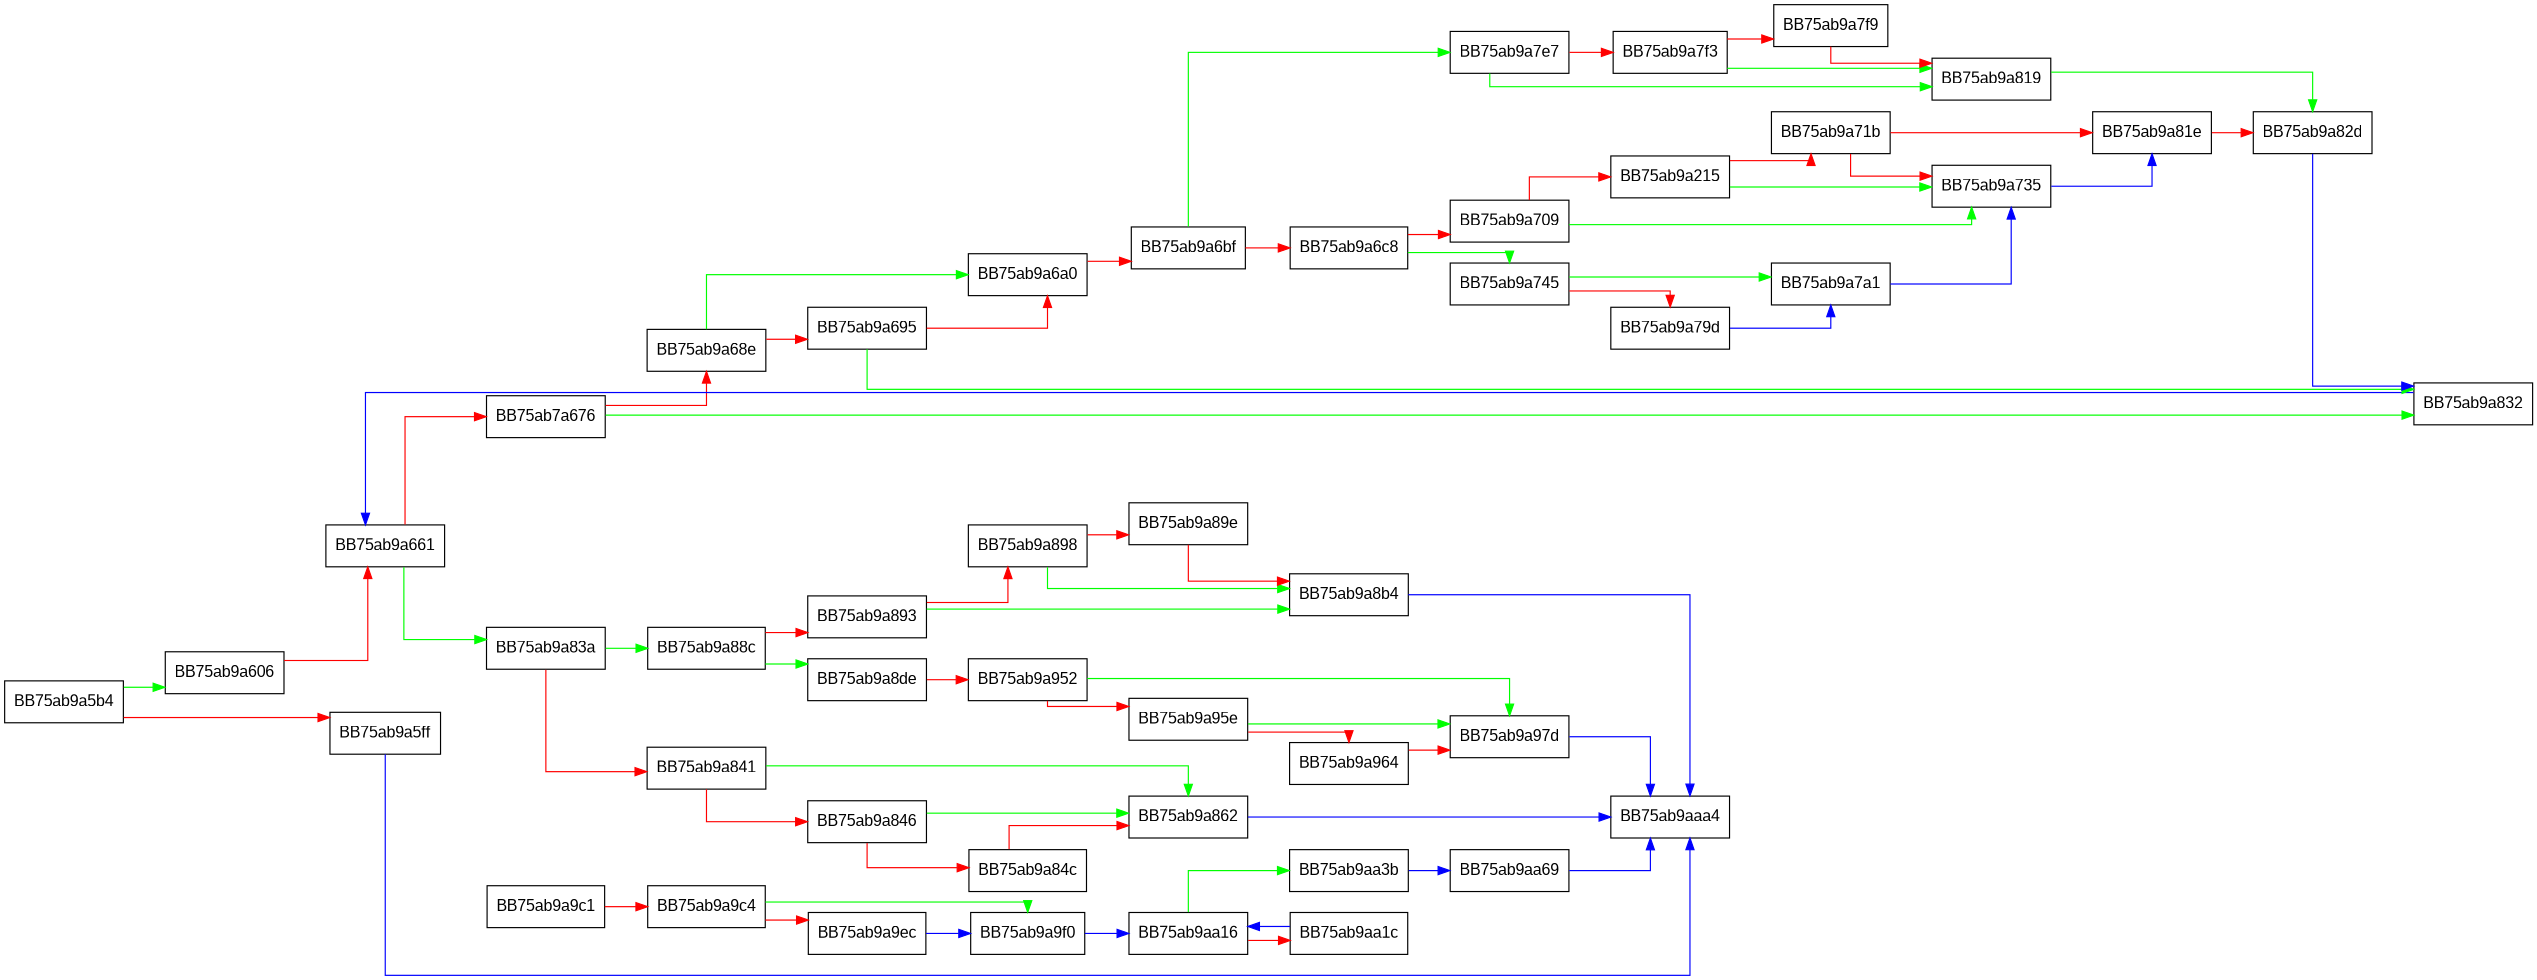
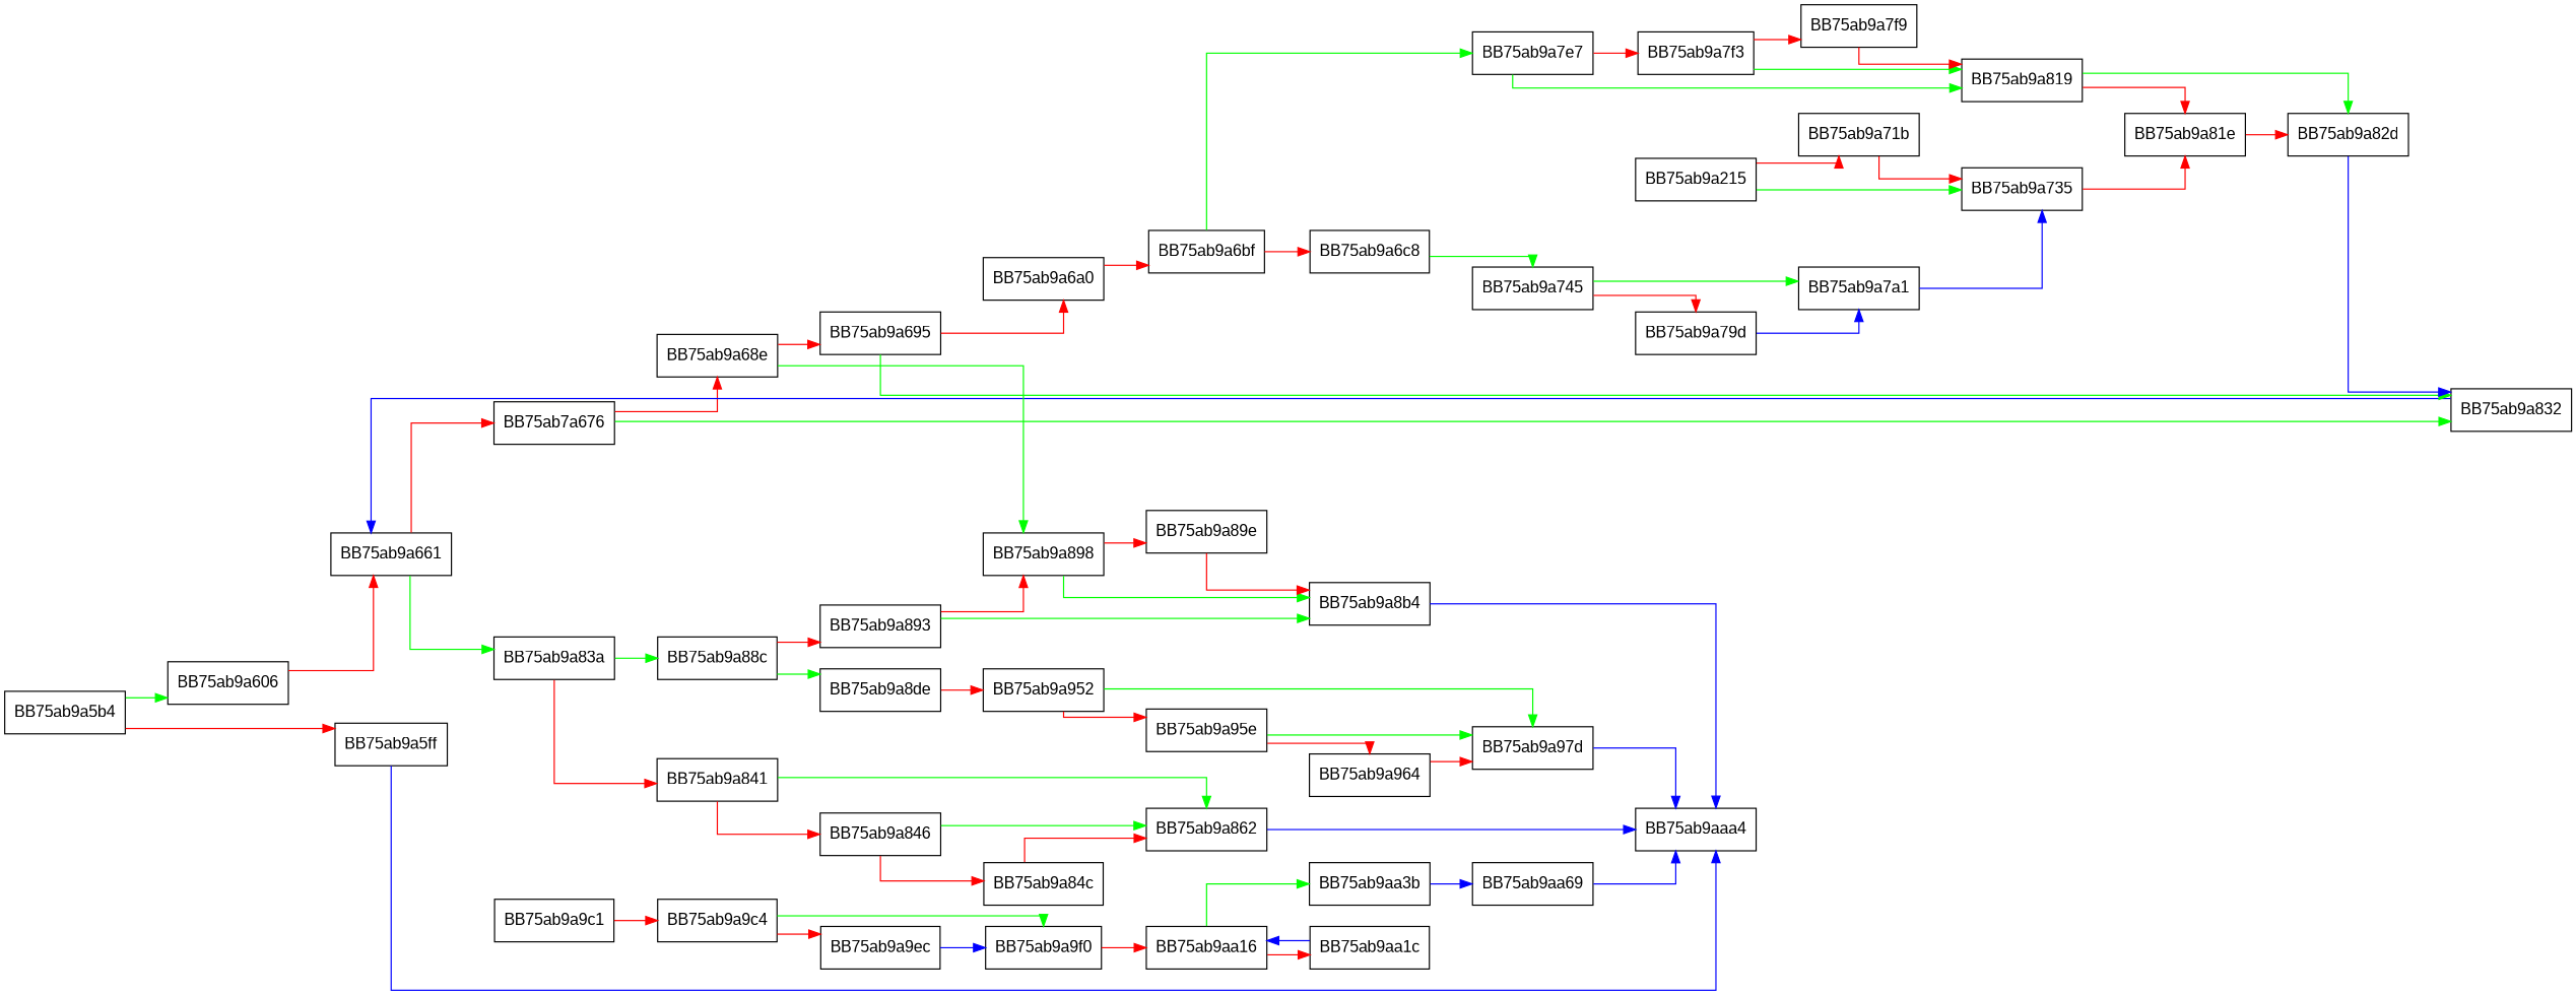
  digraph {
    fontname="Liberation Sans"
    rankdir=LR
    splines=ortho
    node [fontname="Liberation Sans" shape=box]
    edge [color=red fontname="Liberation Sans"]
    BB75ab9a5b4
    BB75ab9a606
    BB75ab9a5ff
    BB75ab9a661
    BB75ab9aaa4
    BB75ab9a83a
    n7 [label=BB75ab7a676]
    BB75ab9a88c
    BB75ab9a841
    BB75ab9a832
    BB75ab9a68e
    BB75ab9a8de
    BB75ab9a893
    BB75ab9a862
    BB75ab9a846
    BB75ab9a6a0
    BB75ab9a695
    BB75ab9a6bf
    BB75ab9a7e7
    BB75ab9a819
    BB75ab9a7f3
    BB75ab9a6c8
    BB75ab9a81e
    BB75ab9a82d
    BB75ab9a7f9
    BB75ab9a745
-   BB75ab9a709
    BB75ab9a7a1
    BB75ab9a79d
    BB75ab9a735
    n31 [label=BB75ab9a215]
    BB75ab9a71b
    BB75ab9a952
    BB75ab9a8b4
    BB75ab9a898
    BB75ab9a84c
    BB75ab9a97d
    BB75ab9a95e
    BB75ab9a89e
    BB75ab9a9c4
    BB75ab9a9f0
    BB75ab9a9ec
    BB75ab9a9c1
    BB75ab9a964
    BB75ab9aa16
    BB75ab9aa3b
    BB75ab9aa1c
    BB75ab9aa69
    BB75ab9a5b4 -> BB75ab9a606 [color=green]
    BB75ab9a5b4 -> BB75ab9a5ff
    BB75ab9a606 -> BB75ab9a661
    BB75ab9a5ff -> BB75ab9aaa4 [color=blue]
    BB75ab9a661 -> BB75ab9a83a [color=green]
    BB75ab9a661 -> n7
    BB75ab9a83a -> BB75ab9a88c [color=green]
    BB75ab9a83a -> BB75ab9a841
    n7 -> BB75ab9a832 [color=green]
    n7 -> BB75ab9a68e
    BB75ab9a88c -> BB75ab9a8de [color=green]
    BB75ab9a88c -> BB75ab9a893
    BB75ab9a841 -> BB75ab9a862 [color=green]
    BB75ab9a841 -> BB75ab9a846
    BB75ab9a832 -> BB75ab9a661 [color=blue]
-   BB75ab9a68e -> BB75ab9a6a0 [color=green]
+   BB75ab9a68e -> BB75ab9a898 [color=green]
    BB75ab9a68e -> BB75ab9a695
    BB75ab9a8de -> BB75ab9a952
    BB75ab9a893 -> BB75ab9a8b4 [color=green]
    BB75ab9a893 -> BB75ab9a898
    BB75ab9a862 -> BB75ab9aaa4 [color=blue]
    BB75ab9a846 -> BB75ab9a862 [color=green]
    BB75ab9a846 -> BB75ab9a84c
    BB75ab9a6a0 -> BB75ab9a6bf
    BB75ab9a695 -> BB75ab9a832 [color=green]
    BB75ab9a695 -> BB75ab9a6a0
    BB75ab9a6bf -> BB75ab9a7e7 [color=green]
    BB75ab9a6bf -> BB75ab9a6c8
    BB75ab9a7e7 -> BB75ab9a819 [color=green]
    BB75ab9a7e7 -> BB75ab9a7f3
-   BB75ab9a71b -> BB75ab9a81e
+   BB75ab9a819 -> BB75ab9a81e
    BB75ab9a819 -> BB75ab9a82d [color=green]
    BB75ab9a7f3 -> BB75ab9a819 [color=green]
    BB75ab9a7f3 -> BB75ab9a7f9
    BB75ab9a6c8 -> BB75ab9a745 [color=green]
-   BB75ab9a6c8 -> BB75ab9a709
    BB75ab9a81e -> BB75ab9a82d
    BB75ab9a82d -> BB75ab9a832 [color=blue]
    BB75ab9a7f9 -> BB75ab9a819
    BB75ab9a745 -> BB75ab9a7a1 [color=green]
    BB75ab9a745 -> BB75ab9a79d
-   BB75ab9a709 -> BB75ab9a735 [color=green]
-   BB75ab9a709 -> n31
    BB75ab9a7a1 -> BB75ab9a735 [color=blue]
    BB75ab9a79d -> BB75ab9a7a1 [color=blue]
-   BB75ab9a735 -> BB75ab9a81e [color=blue]
+   BB75ab9a735 -> BB75ab9a81e
    n31 -> BB75ab9a735 [color=green]
    n31 -> BB75ab9a71b
    BB75ab9a71b -> BB75ab9a735
    BB75ab9a952 -> BB75ab9a97d [color=green]
    BB75ab9a952 -> BB75ab9a95e
    BB75ab9a8b4 -> BB75ab9aaa4 [color=blue]
    BB75ab9a898 -> BB75ab9a8b4 [color=green]
    BB75ab9a898 -> BB75ab9a89e
    BB75ab9a84c -> BB75ab9a862
    BB75ab9a97d -> BB75ab9aaa4 [color=blue]
    BB75ab9a95e -> BB75ab9a97d [color=green]
    BB75ab9a95e -> BB75ab9a964
    BB75ab9a89e -> BB75ab9a8b4
    BB75ab9a9c4 -> BB75ab9a9f0 [color=green]
    BB75ab9a9c4 -> BB75ab9a9ec
-   BB75ab9a9f0 -> BB75ab9aa16 [color=blue]
+   BB75ab9a9f0 -> BB75ab9aa16
    BB75ab9a9ec -> BB75ab9a9f0 [color=blue]
    BB75ab9a9c1 -> BB75ab9a9c4
    BB75ab9a964 -> BB75ab9a97d
    BB75ab9aa16 -> BB75ab9aa3b [color=green]
    BB75ab9aa16 -> BB75ab9aa1c
    BB75ab9aa3b -> BB75ab9aa69 [color=blue]
    BB75ab9aa1c -> BB75ab9aa16 [color=blue]
    BB75ab9aa69 -> BB75ab9aaa4 [color=blue]
  }
